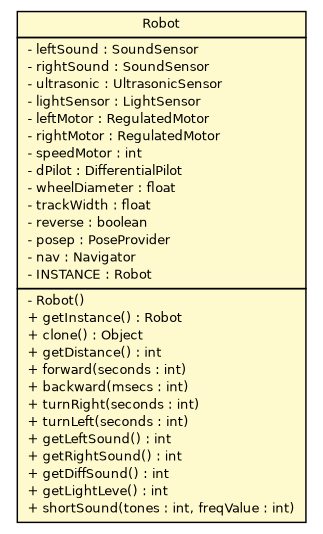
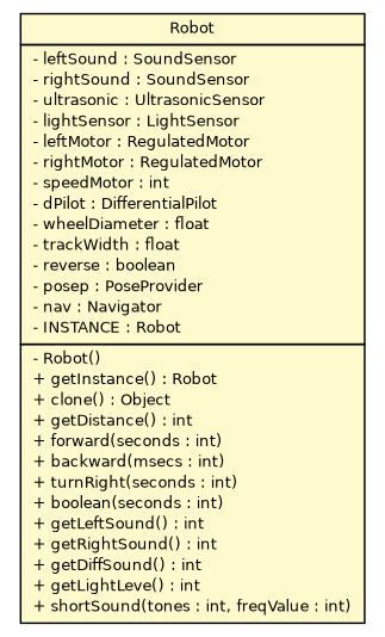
  digraph {
    nodesep=0.25
    ranksep=0.5
-   n1 [fontcolor=black fontname=Helvetica fontsize=9.0 label=<<table title="jab.lejos.liverobots.brity.Robot" border="0" cellborder="1" cellspacing="0" cellpadding="2" port="p" bgcolor="lemonChiffon" href="./Robot.html"> 		<tr><td><table border="0" cellspacing="0" cellpadding="1"> <tr><td align="center" balign="center"> Robot </td></tr> 		</table></td></tr> 		<tr><td><table border="0" cellspacing="0" cellpadding="1"> <tr><td align="left" balign="left"> - leftSound : SoundSensor </td></tr> <tr><td align="left" balign="left"> - rightSound : SoundSensor </td></tr> <tr><td align="left" balign="left"> - ultrasonic : UltrasonicSensor </td></tr> <tr><td align="left" balign="left"> - lightSensor : LightSensor </td></tr> <tr><td align="left" balign="left"> - leftMotor : RegulatedMotor </td></tr> <tr><td align="left" balign="left"> - rightMotor : RegulatedMotor </td></tr> <tr><td align="left" balign="left"> - speedMotor : int </td></tr> <tr><td align="left" balign="left"> - dPilot : DifferentialPilot </td></tr> <tr><td align="left" balign="left"> - wheelDiameter : float </td></tr> <tr><td align="left" balign="left"> - trackWidth : float </td></tr> <tr><td align="left" balign="left"> - reverse : boolean </td></tr> <tr><td align="left" balign="left"> - posep : PoseProvider </td></tr> <tr><td align="left" balign="left"> - nav : Navigator </td></tr> <tr><td align="left" balign="left"> - INSTANCE : Robot </td></tr> 		</table></td></tr> 		<tr><td><table border="0" cellspacing="0" cellpadding="1"> <tr><td align="left" balign="left"> - Robot() </td></tr> <tr><td align="left" balign="left"> + getInstance() : Robot </td></tr> <tr><td align="left" balign="left"> + clone() : Object </td></tr> <tr><td align="left" balign="left"> + getDistance() : int </td></tr> <tr><td align="left" balign="left"> + forward(seconds : int) </td></tr> <tr><td align="left" balign="left"> + backward(msecs : int) </td></tr> <tr><td align="left" balign="left"> + turnRight(seconds : int) </td></tr> <tr><td align="left" balign="left"> + turnLeft(seconds : int) </td></tr> <tr><td align="left" balign="left"> + getLeftSound() : int </td></tr> <tr><td align="left" balign="left"> + getRightSound() : int </td></tr> <tr><td align="left" balign="left"> + getDiffSound() : int </td></tr> <tr><td align="left" balign="left"> + getLightLeve() : int </td></tr> <tr><td align="left" balign="left"> + shortSound(tones : int, freqValue : int) </td></tr> 		</table></td></tr> 		</table>> shape=plaintext]
+   n1 [fontcolor=black fontname=Helvetica fontsize=9.0 label=<<table title="jab.lejos.liverobots.brity.Robot" border="0" cellborder="1" cellspacing="0" cellpadding="2" port="p" bgcolor="lemonChiffon" href="./Robot.html"> 		<tr><td><table border="0" cellspacing="0" cellpadding="1"> <tr><td align="center" balign="center"> Robot </td></tr> 		</table></td></tr> 		<tr><td><table border="0" cellspacing="0" cellpadding="1"> <tr><td align="left" balign="left"> - leftSound : SoundSensor </td></tr> <tr><td align="left" balign="left"> - rightSound : SoundSensor </td></tr> <tr><td align="left" balign="left"> - ultrasonic : UltrasonicSensor </td></tr> <tr><td align="left" balign="left"> - lightSensor : LightSensor </td></tr> <tr><td align="left" balign="left"> - leftMotor : RegulatedMotor </td></tr> <tr><td align="left" balign="left"> - rightMotor : RegulatedMotor </td></tr> <tr><td align="left" balign="left"> - speedMotor : int </td></tr> <tr><td align="left" balign="left"> - dPilot : DifferentialPilot </td></tr> <tr><td align="left" balign="left"> - wheelDiameter : float </td></tr> <tr><td align="left" balign="left"> - trackWidth : float </td></tr> <tr><td align="left" balign="left"> - reverse : boolean </td></tr> <tr><td align="left" balign="left"> - posep : PoseProvider </td></tr> <tr><td align="left" balign="left"> - nav : Navigator </td></tr> <tr><td align="left" balign="left"> - INSTANCE : Robot </td></tr> 		</table></td></tr> 		<tr><td><table border="0" cellspacing="0" cellpadding="1"> <tr><td align="left" balign="left"> - Robot() </td></tr> <tr><td align="left" balign="left"> + getInstance() : Robot </td></tr> <tr><td align="left" balign="left"> + clone() : Object </td></tr> <tr><td align="left" balign="left"> + getDistance() : int </td></tr> <tr><td align="left" balign="left"> + forward(seconds : int) </td></tr> <tr><td align="left" balign="left"> + backward(msecs : int) </td></tr> <tr><td align="left" balign="left"> + turnRight(seconds : int) </td></tr> <tr><td align="left" balign="left"> + boolean(seconds : int) </td></tr> <tr><td align="left" balign="left"> + getLeftSound() : int </td></tr> <tr><td align="left" balign="left"> + getRightSound() : int </td></tr> <tr><td align="left" balign="left"> + getDiffSound() : int </td></tr> <tr><td align="left" balign="left"> + getLightLeve() : int </td></tr> <tr><td align="left" balign="left"> + shortSound(tones : int, freqValue : int) </td></tr> 		</table></td></tr> 		</table>> shape=plaintext]
  }
